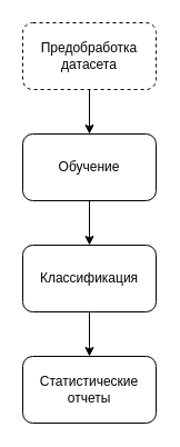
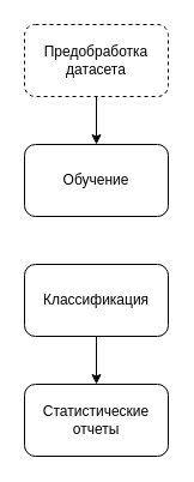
  <mxCell id="0" />
  <mxCell id="1" parent="0" />
  <mxCell id="2" value="Статистические отчеты" style="rounded=1;whiteSpace=wrap;html=1;" parent="1" vertex="1"><mxGeometry x="20" y="320" width="120" height="60" as="geometry" /></mxCell>
  <mxCell id="3" value="" style="edgeStyle=orthogonalEdgeStyle;rounded=0;orthogonalLoop=1;jettySize=auto;html=1;" parent="1" source="4" target="2" edge="1"><mxGeometry relative="1" as="geometry" /></mxCell>
  <mxCell id="4" value="Классификация" style="rounded=1;whiteSpace=wrap;html=1;" parent="1" vertex="1"><mxGeometry x="20" y="220" width="120" height="60" as="geometry" /></mxCell>
- <mxCell id="5" value="" style="edgeStyle=orthogonalEdgeStyle;rounded=0;orthogonalLoop=1;jettySize=auto;html=1;" parent="1" source="6" target="4" edge="1"><mxGeometry relative="1" as="geometry" /></mxCell>
  <mxCell id="6" value="Обучение" style="rounded=1;whiteSpace=wrap;html=1;" parent="1" vertex="1"><mxGeometry x="20" y="120" width="120" height="60" as="geometry" /></mxCell>
  <mxCell id="7" value="" style="edgeStyle=orthogonalEdgeStyle;rounded=0;orthogonalLoop=1;jettySize=auto;html=1;" parent="1" source="8" target="6" edge="1"><mxGeometry relative="1" as="geometry" /></mxCell>
  <mxCell id="8" value="Предобработка датасета" style="rounded=1;whiteSpace=wrap;html=1;dashed=1;" parent="1" vertex="1"><mxGeometry x="20" width="120" height="60" as="geometry" y="20" /></mxCell>
